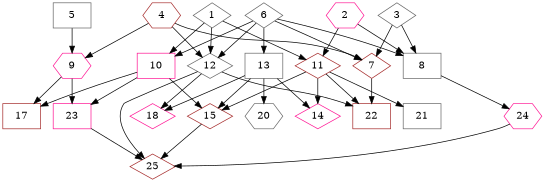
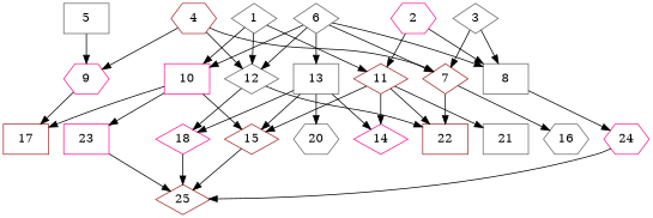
  digraph {
    node [alpha=0.19 color=gray40 shape=diamond]
    1 [alpha=0.16 expect_size=18272256]
    10 [alpha=0.07 color=deeppink expect_size=16177152 shape=box]
    11 [alpha=0.13 color=brown expect_size=15385600]
    12 [alpha=0.13 expect_size=6046720]
    17 [color=brown expect_size=12249088 shape=box]
    23 [alpha=0.05 color=deeppink expect_size=39583744 shape=box]
    15 [alpha=0.17 color=brown expect_size=45400064]
    22 [alpha=0.01 color=brown expect_size=9493504 shape=box]
    14 [alpha=0.09 color=deeppink expect_size=43319296]
    21 [alpha=0.09 expect_size=26595328 shape=box]
    18 [alpha=0.08 color=deeppink expect_size=36338688]
    25 [color=brown expect_size=6849536]
    2 [alpha=0.15 color=deeppink expect_size=19773440 shape=hexagon]
    8 [alpha=0.20 expect_size=25877504 shape=box]
    24 [color=deeppink expect_size=32989184 shape=hexagon]
    3 [alpha=0.01 expect_size=34629632]
    7 [alpha=0.10 color=brown expect_size=50477056]
+   16 [alpha=0.14 expect_size=40257536 shape=hexagon]
    4 [alpha=0.01 color=brown expect_size=27784192 shape=hexagon]
    9 [alpha=0.09 color=deeppink expect_size=13399040 shape=hexagon]
    5 [alpha=0.18 expect_size=19729408 shape=box]
    6 [alpha=0.08 expect_size=28422144]
    13 [alpha=0.17 expect_size=40373248 shape=box]
    20 [alpha=0.03 expect_size=10113024 shape=hexagon]
    1 -> 10
    1 -> 11
    1 -> 12
    10 -> 17
    10 -> 23
    10 -> 15
    11 -> 15
    11 -> 22
    11 -> 14
    11 -> 21
    12 -> 22
    12 -> 18
    23 -> 25
    15 -> 25
-   12 -> 25
+   18 -> 25
    2 -> 11
    2 -> 8
    8 -> 24
    24 -> 25
    3 -> 8
    3 -> 7
    7 -> 22
+   7 -> 16
    4 -> 12
    4 -> 7
    4 -> 9
    9 -> 17
-   9 -> 23
    5 -> 9
    6 -> 10
    6 -> 12
    6 -> 8
    6 -> 7
    6 -> 13
    13 -> 15
    13 -> 14
    13 -> 18
    13 -> 20
  }
